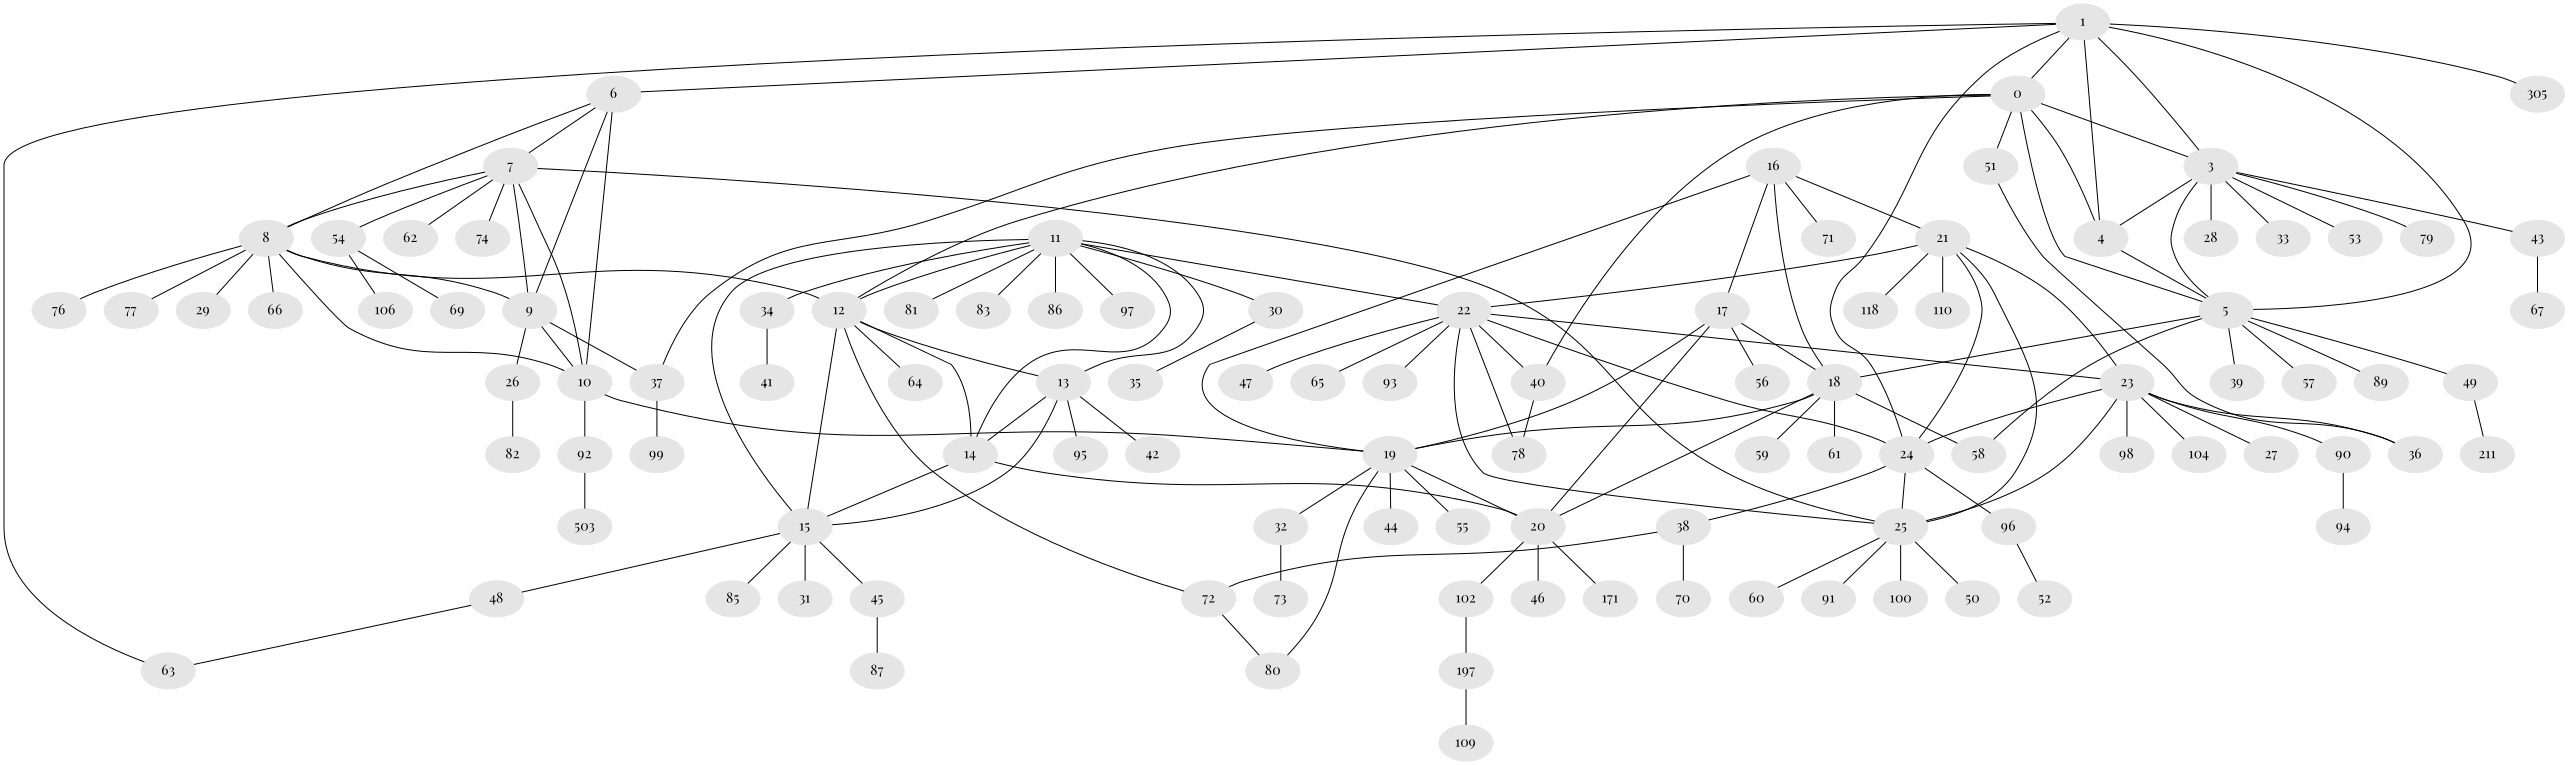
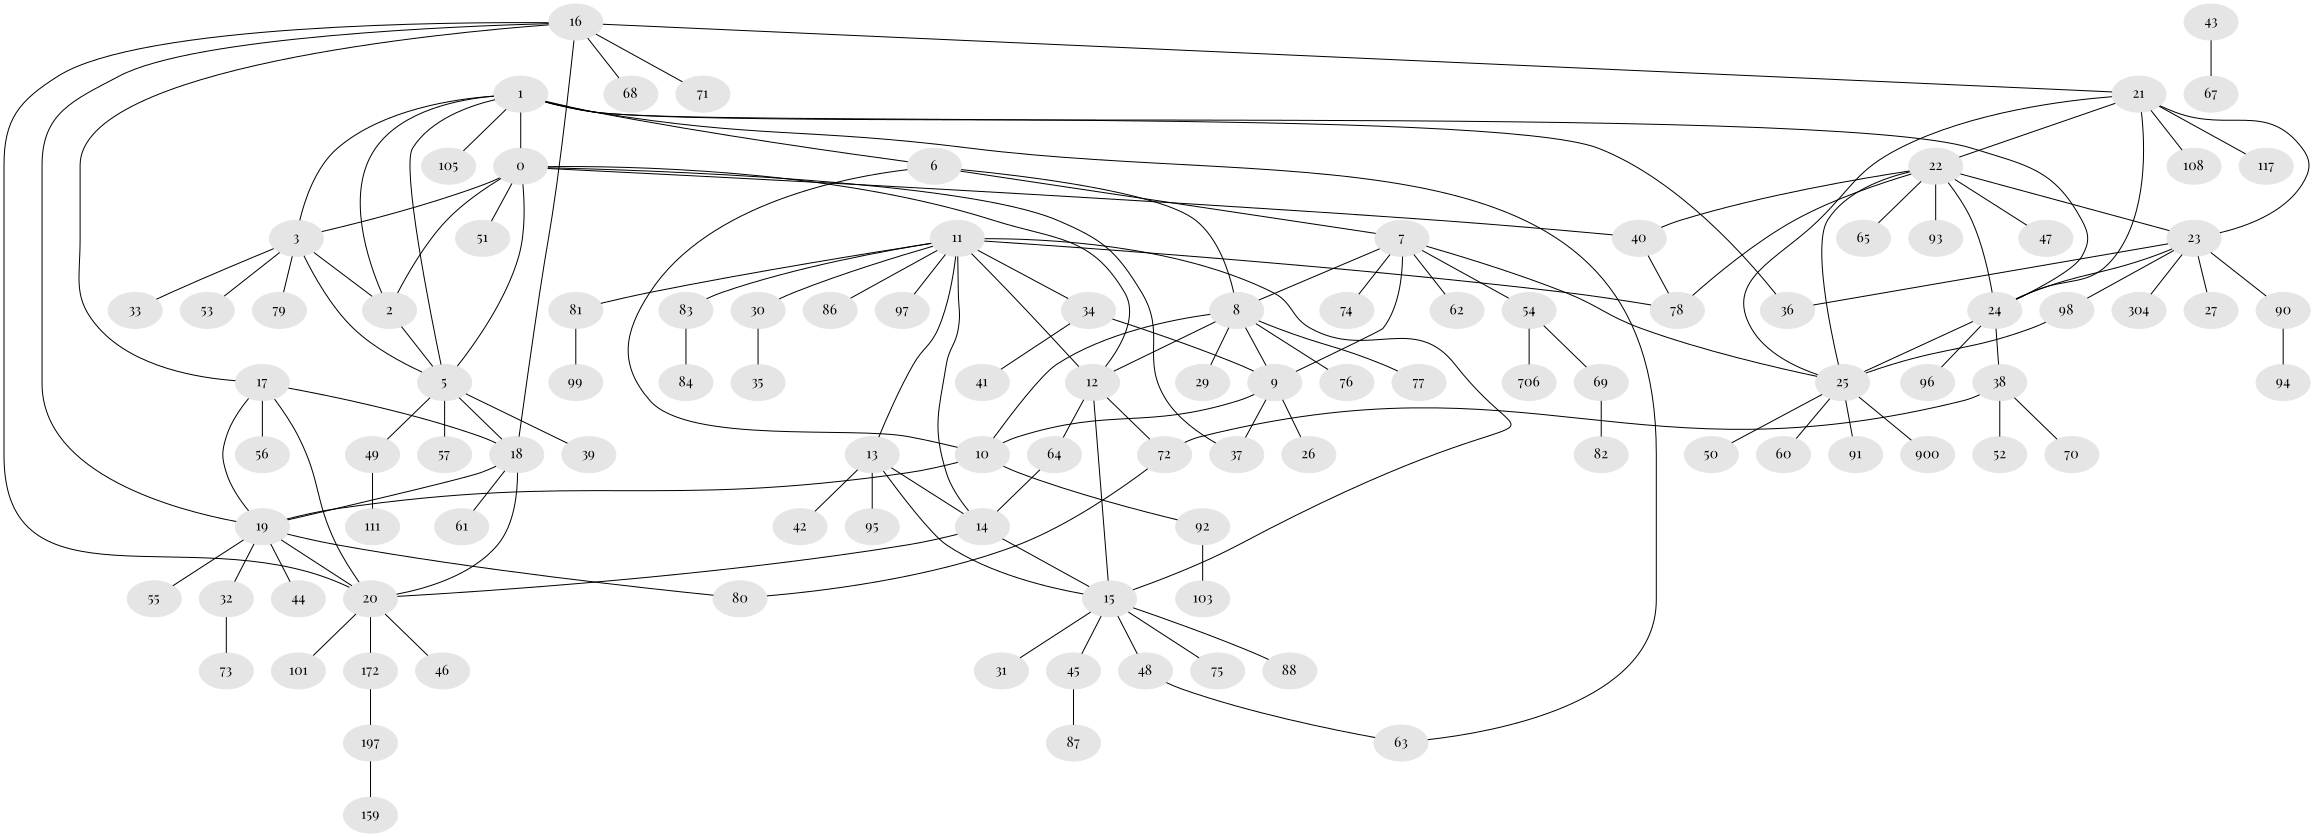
  graph {
    fontname="Playfair Display"
    node [color=gray90 fontname="Playfair Display" style=filled]
    edge [fontname="Playfair Display"]
    n1 [label=0]
    1
    3
-   4
+   4 [label=2]
    5
    6
    24
    36
    63
-   105 [label=305]
+   105
    12
    37
    40
    51
-   28
    33
    43
    53
    79
    18
    39
    49
    57
-   58
-   89
    7
    8
    9
    10
    25
    38
    96
    13
    14
    15
    64
    72
    99
    78
    67
    19
    20
-   59
    61
-   111 [label=211]
+   111
    54
    62
    74
    29
-   66
    76
    77
    26
    92
    50
    60
    91
-   100
+   100 [label=900]
    69
-   106
+   106 [label=706]
    82
    32
    44
    55
    80
-   103 [label=503]
+   103
    11
    22
    30
    34
    81
    83
    86
    97
    42
    95
    31
    45
    48
-   88 [label=85]
+   75
+   88
    23
    47
    65
    93
    35
    41
+   84
    46
-   101 [label=171]
-   102
+   101
+   102 [label=172]
    87
    16
    17
    21
+   68
    71
    56
-   108 [label=118]
-   110
+   108
+   110 [label=117]
    73
    n102 [label=197]
    27
    90
    98
-   104
+   104 [label=304]
    94
    52
    70
-   109
+   109 [label=159]
    n1 -- 3
    n1 -- 4
    n1 -- 5
    n1 -- 12
    n1 -- 37
    n1 -- 40
    n1 -- 51
    1 -- n1
    1 -- 3
    1 -- 4
    1 -- 5
    1 -- 6
    1 -- 24
-   51 -- 36
+   1 -- 36
    1 -- 63
    1 -- 105
    3 -- 4
    3 -- 5
-   3 -- 28
    3 -- 33
-   3 -- 43
    3 -- 53
    3 -- 79
    4 -- 5
    5 -- 18
    5 -- 39
    5 -- 49
    5 -- 57
-   5 -- 58
-   5 -- 89
    6 -- 7
    6 -- 8
-   6 -- 9
+   34 -- 9
    6 -- 10
    24 -- 25
    24 -- 38
    24 -- 96
-   12 -- 13
-   12 -- 14
+   64 -- 14
    12 -- 15
    12 -- 64
    12 -- 72
-   37 -- 99
+   81 -- 99
    40 -- 78
    43 -- 67
-   18 -- 58
    18 -- 19
    18 -- 20
-   18 -- 59
    18 -- 61
    49 -- 111
    7 -- 8
    7 -- 9
-   7 -- 10
    7 -- 25
    7 -- 54
    7 -- 62
    7 -- 74
    8 -- 12
    8 -- 9
    8 -- 10
    8 -- 29
-   8 -- 66
    8 -- 76
    8 -- 77
    9 -- 37
    9 -- 10
    9 -- 26
    10 -- 19
    10 -- 92
    25 -- 50
    25 -- 60
    25 -- 91
    25 -- 100
    38 -- 72
-   96 -- 52
+   38 -- 52
    38 -- 70
    13 -- 14
    13 -- 15
    13 -- 42
    13 -- 95
    14 -- 15
    14 -- 20
    15 -- 31
    15 -- 45
    15 -- 48
+   15 -- 75
    15 -- 88
    72 -- 80
    19 -- 20
    19 -- 32
    19 -- 44
    19 -- 55
    19 -- 80
    20 -- 46
    20 -- 101
    20 -- 102
    54 -- 69
    54 -- 106
-   26 -- 82
+   69 -- 82
    92 -- 103
    32 -- 73
    11 -- 12
    11 -- 13
    11 -- 14
    11 -- 15
-   11 -- 22
+   11 -- 78
    11 -- 30
    11 -- 34
    11 -- 81
    11 -- 83
    11 -- 86
    11 -- 97
    22 -- 24
    22 -- 40
    22 -- 25
    22 -- 78
    22 -- 23
    22 -- 47
    22 -- 65
    22 -- 93
    30 -- 35
    34 -- 41
+   83 -- 84
    45 -- 87
    48 -- 63
    23 -- 24
    23 -- 36
-   23 -- 25
+   98 -- 25
    23 -- 27
    23 -- 90
    23 -- 98
    23 -- 104
    102 -- n102
    16 -- 18
    16 -- 19
+   16 -- 20
    16 -- 17
    16 -- 21
+   16 -- 68
    16 -- 71
    17 -- 18
    17 -- 19
    17 -- 20
    17 -- 56
    21 -- 24
    21 -- 25
    21 -- 22
    21 -- 23
    21 -- 108
    21 -- 110
    n102 -- 109
    90 -- 94
  }
